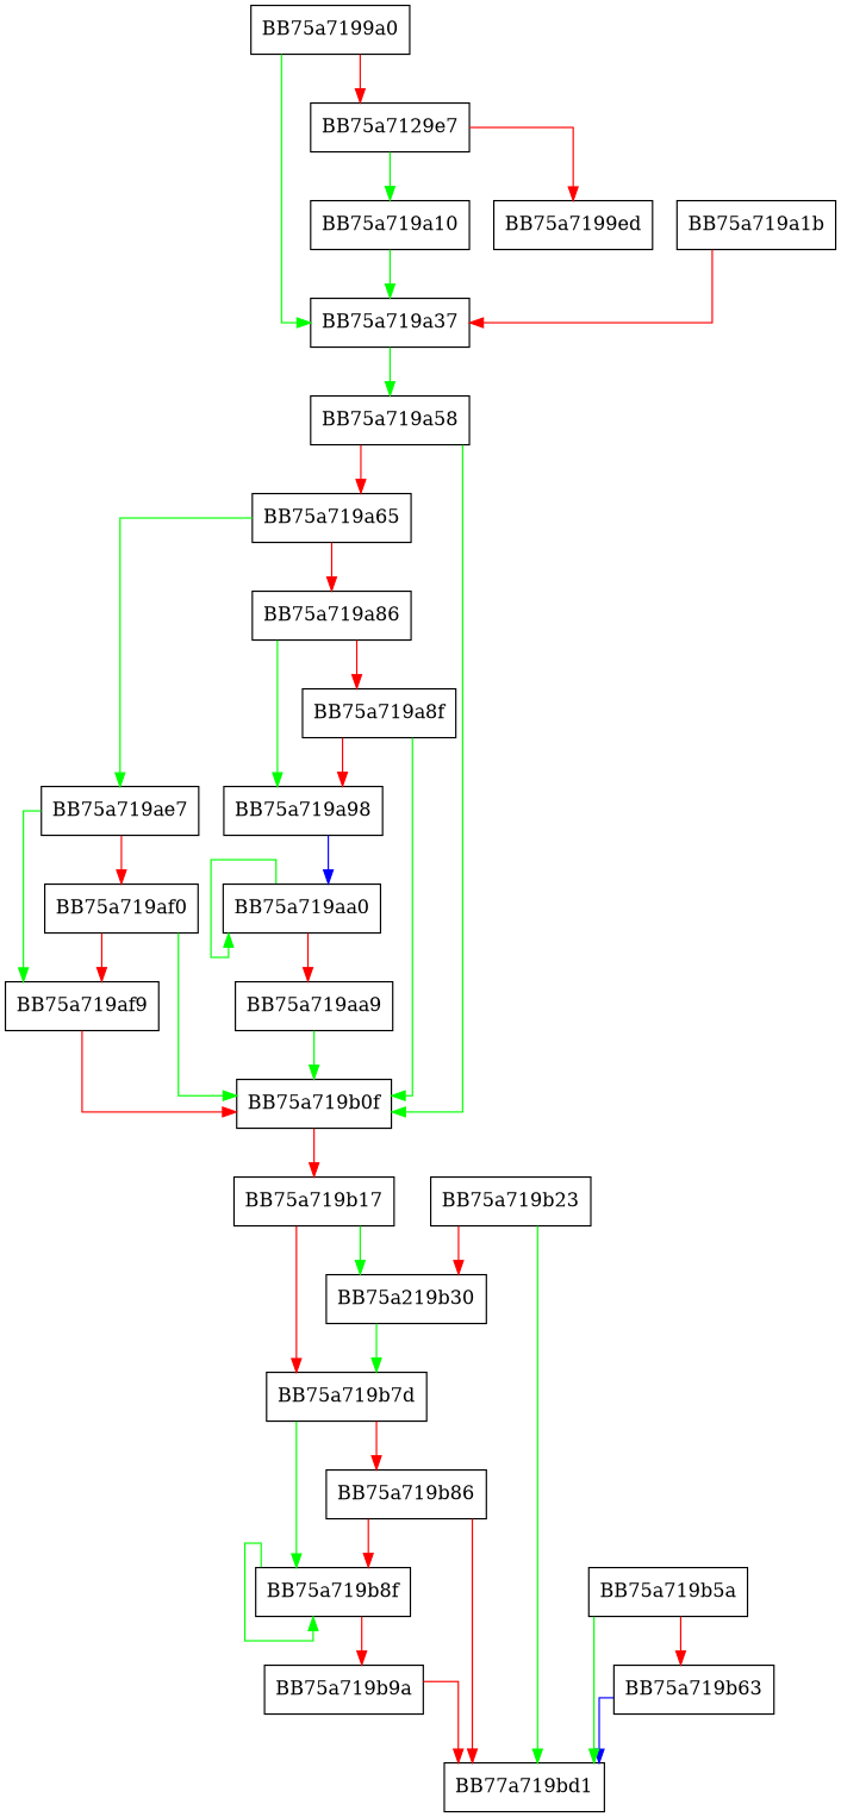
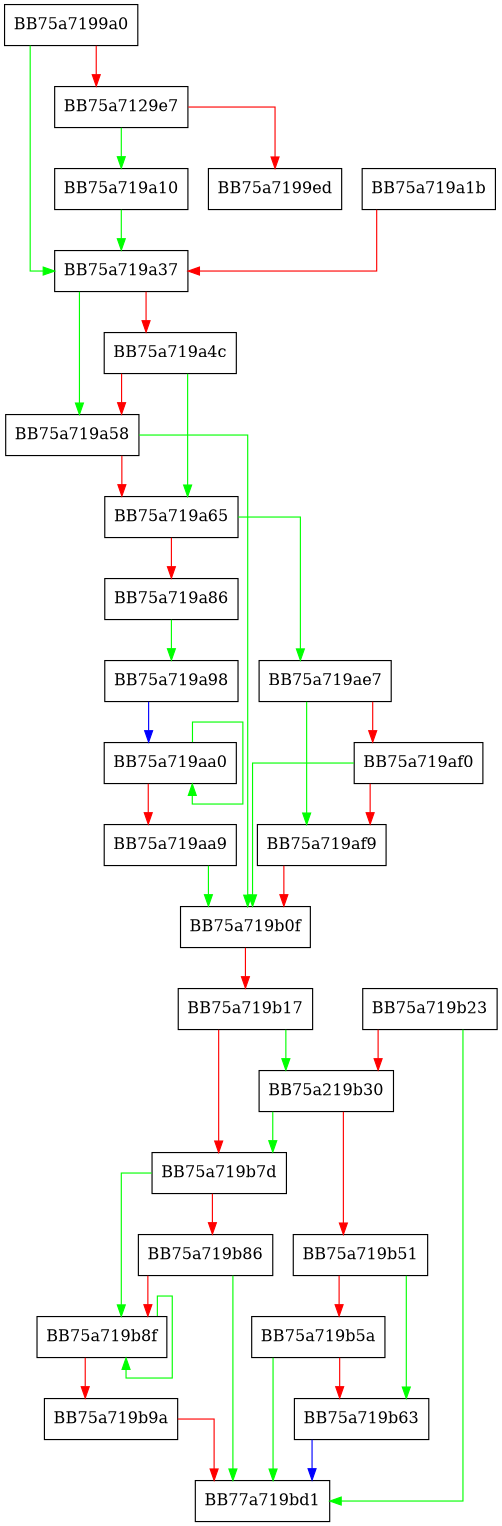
  digraph {
    splines=ortho
    node [shape=box]
    edge [color=red]
    BB75a7199a0
    BB75a719a37
    n3 [label=BB75a7129e7]
    BB75a719a58
+   BB75a719a4c
    BB75a719a10
    BB75a7199ed
    BB75a719a65
    BB75a719b0f
    BB75a719a1b
    BB75a719ae7
    BB75a719a86
    BB75a719b17
    BB75a719af9
    BB75a719af0
    BB75a719a98
-   BB75a719a8f
    n18 [label=BB75a219b30]
    BB75a719b23
    n20 [label=BB77a719bd1]
    BB75a719b7d
    BB75a719aa0
    BB75a719aa9
+   BB75a719b51
    BB75a719b8f
    BB75a719b86
    BB75a719b63
    BB75a719b5a
    BB75a719b9a
    BB75a7199a0 -> BB75a719a37 [color=green]
    BB75a7199a0 -> n3
    BB75a719a37 -> BB75a719a58 [color=green]
+   BB75a719a37 -> BB75a719a4c
    n3 -> BB75a719a10 [color=green]
    n3 -> BB75a7199ed
    BB75a719a58 -> BB75a719a65
    BB75a719a58 -> BB75a719b0f [color=green]
+   BB75a719a4c -> BB75a719a58
+   BB75a719a4c -> BB75a719a65 [color=green]
    BB75a719a10 -> BB75a719a37 [color=green]
    BB75a719a65 -> BB75a719ae7 [color=green]
    BB75a719a65 -> BB75a719a86
    BB75a719b0f -> BB75a719b17
    BB75a719a1b -> BB75a719a37
    BB75a719ae7 -> BB75a719af9 [color=green]
    BB75a719ae7 -> BB75a719af0
    BB75a719a86 -> BB75a719a98 [color=green]
-   BB75a719a86 -> BB75a719a8f
    BB75a719b17 -> n18 [color=green]
    BB75a719b17 -> BB75a719b7d
    BB75a719af9 -> BB75a719b0f
    BB75a719af0 -> BB75a719b0f [color=green]
    BB75a719af0 -> BB75a719af9
    BB75a719a98 -> BB75a719aa0 [color=blue]
-   BB75a719a8f -> BB75a719b0f [color=green]
-   BB75a719a8f -> BB75a719a98
    n18 -> BB75a719b7d [color=green]
+   n18 -> BB75a719b51
    BB75a719b23 -> n18
    BB75a719b23 -> n20 [color=green]
    BB75a719b7d -> BB75a719b8f [color=green]
    BB75a719b7d -> BB75a719b86
    BB75a719aa0 -> BB75a719aa0 [color=green]
    BB75a719aa0 -> BB75a719aa9
    BB75a719aa9 -> BB75a719b0f [color=green]
+   BB75a719b51 -> BB75a719b63 [color=green]
+   BB75a719b51 -> BB75a719b5a
    BB75a719b8f -> BB75a719b8f [color=green]
    BB75a719b8f -> BB75a719b9a
-   BB75a719b86 -> n20
+   BB75a719b86 -> n20 [color=green]
    BB75a719b86 -> BB75a719b8f
    BB75a719b63 -> n20 [color=blue]
    BB75a719b5a -> n20 [color=green]
    BB75a719b5a -> BB75a719b63
    BB75a719b9a -> n20
  }
